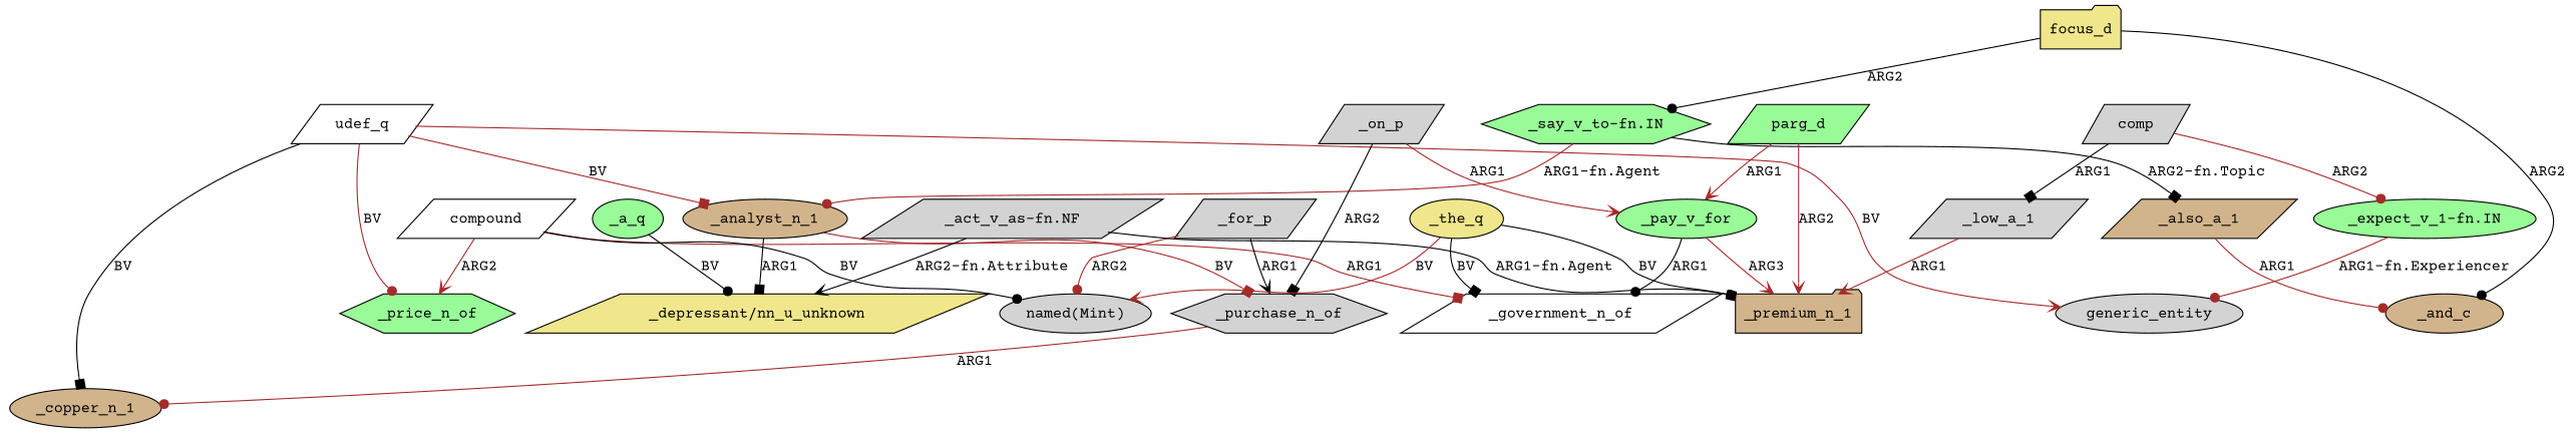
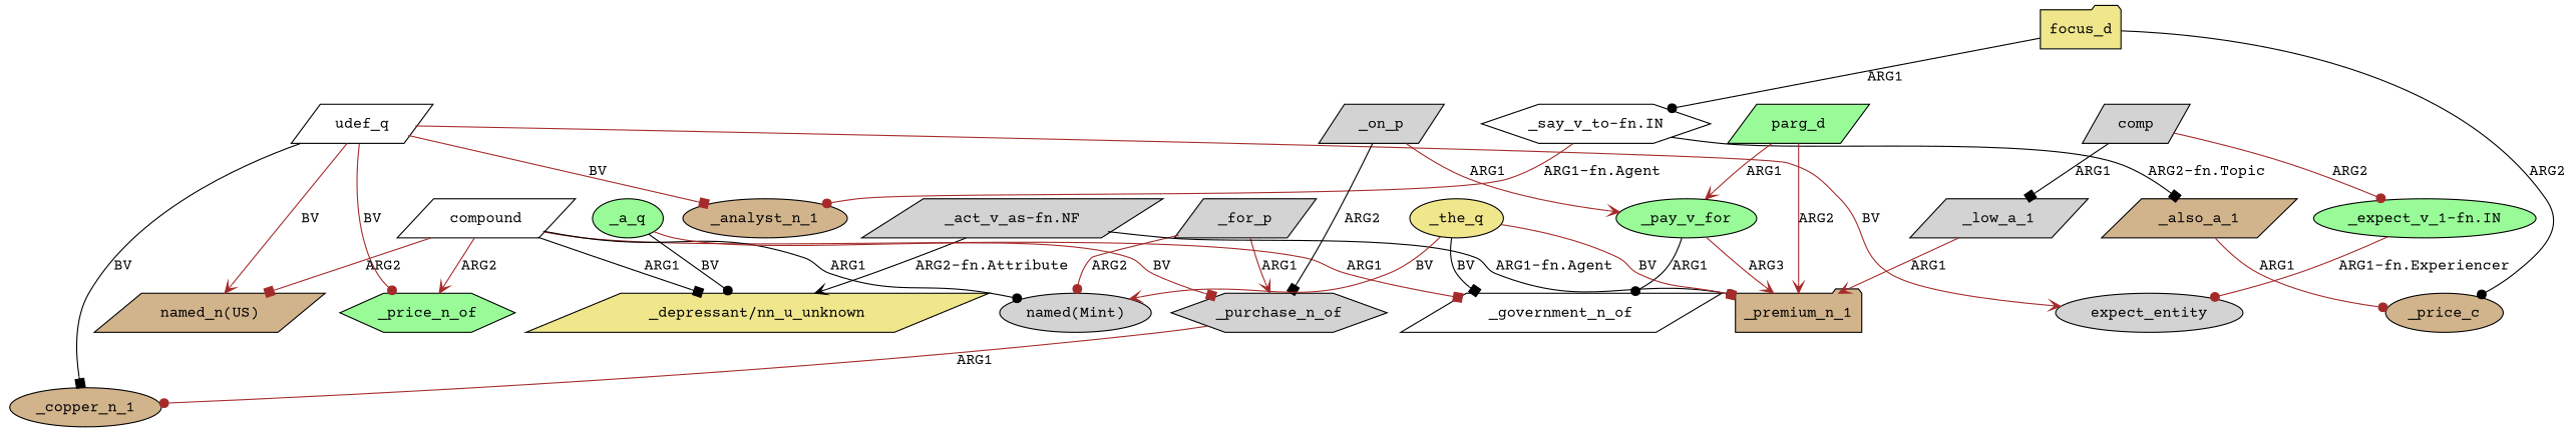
  digraph {
    fontname="Courier Prime"
    node [fillcolor=lightgrey fontname="Courier Prime" shape=parallelogram style=filled]
    edge [arrowhead=dot color=brown fontname="Courier Prime"]
    udef_q [fillcolor=white]
    _copper_n_1 [fillcolor=tan shape=ellipse]
    _price_n_of [fillcolor=palegreen shape=hexagon]
-   generic_entity [shape=ellipse]
+   "named_n(US)" [fillcolor=tan]
+   generic_entity [shape=ellipse label=expect_entity]
    _analyst_n_1 [fillcolor=tan shape=ellipse]
    compound [fillcolor=white]
    "_depressant/nn_u_unknown" [fillcolor=khaki]
    _government_n_of [fillcolor=white]
    "named(Mint)" [shape=ellipse]
    "_expect_v_1-fn.IN" [fillcolor=palegreen shape=ellipse]
    comp
    _low_a_1
    _premium_n_1 [fillcolor=tan shape=folder]
    _for_p
    _purchase_n_of [shape=hexagon]
-   "_say_v_to-fn.IN" [fillcolor=palegreen shape=hexagon]
+   "_say_v_to-fn.IN" [fillcolor=white shape=hexagon]
    _also_a_1 [fillcolor=tan]
-   _and_c [fillcolor=tan shape=ellipse]
+   _and_c [fillcolor=tan shape=ellipse label=_price_c]
    _on_p
    _pay_v_for [fillcolor=palegreen shape=ellipse]
    "_act_v_as-fn.NF"
    focus_d [fillcolor=khaki shape=folder]
    _a_q [fillcolor=palegreen shape=ellipse]
    parg_d [fillcolor=palegreen]
    _the_q [fillcolor=khaki shape=ellipse]
    udef_q -> _copper_n_1 [arrowhead=box color=black label=BV]
    udef_q -> _price_n_of [label=BV]
+   udef_q -> "named_n(US)" [arrowhead=vee label=BV]
    udef_q -> generic_entity [arrowhead=vee label=BV]
    udef_q -> _analyst_n_1 [arrowhead=box label=BV]
    compound -> _price_n_of [arrowhead=vee label=ARG2]
-   _analyst_n_1 -> "_depressant/nn_u_unknown" [arrowhead=box color=black label=ARG1]
+   compound -> "named_n(US)" [arrowhead=box label=ARG2]
+   compound -> "_depressant/nn_u_unknown" [arrowhead=box color=black label=ARG1]
    compound -> _government_n_of [arrowhead=box label=ARG1]
-   compound -> "named(Mint)" [color=black label=BV]
+   compound -> "named(Mint)" [color=black label=ARG1]
    "_expect_v_1-fn.IN" -> generic_entity [label="ARG1-fn.Experiencer"]
    comp -> "_expect_v_1-fn.IN" [label=ARG2]
    comp -> _low_a_1 [arrowhead=box color=black label=ARG1]
    _low_a_1 -> _premium_n_1 [arrowhead=vee label=ARG1]
    _for_p -> "named(Mint)" [label=ARG2]
-   _for_p -> _purchase_n_of [arrowhead=vee color=black label=ARG1]
+   _for_p -> _purchase_n_of [arrowhead=vee label=ARG1]
    _purchase_n_of -> _copper_n_1 [label=ARG1]
    "_say_v_to-fn.IN" -> _analyst_n_1 [label="ARG1-fn.Agent"]
    "_say_v_to-fn.IN" -> _also_a_1 [arrowhead=box color=black label="ARG2-fn.Topic"]
    _also_a_1 -> _and_c [label=ARG1]
    _on_p -> _purchase_n_of [arrowhead=box color=black label=ARG2]
    _on_p -> _pay_v_for [arrowhead=vee label=ARG1]
    _pay_v_for -> _government_n_of [color=black label=ARG1]
    _pay_v_for -> _premium_n_1 [arrowhead=vee label=ARG3]
    "_act_v_as-fn.NF" -> "_depressant/nn_u_unknown" [arrowhead=vee color=black label="ARG2-fn.Attribute"]
    "_act_v_as-fn.NF" -> _premium_n_1 [color=black label="ARG1-fn.Agent"]
-   focus_d -> "_say_v_to-fn.IN" [color=black label=ARG2]
+   focus_d -> "_say_v_to-fn.IN" [color=black label=ARG1]
    focus_d -> _and_c [color=black label=ARG2]
    _a_q -> "_depressant/nn_u_unknown" [color=black label=BV]
-   _analyst_n_1 -> _purchase_n_of [arrowhead=box label=BV]
+   _a_q -> _purchase_n_of [arrowhead=box label=BV]
    parg_d -> _premium_n_1 [arrowhead=vee label=ARG2]
    parg_d -> _pay_v_for [arrowhead=vee label=ARG1]
    _the_q -> _government_n_of [arrowhead=box color=black label=BV]
    _the_q -> "named(Mint)" [arrowhead=vee label=BV]
-   _the_q -> _premium_n_1 [arrowhead=box color=black label=BV]
+   _the_q -> _premium_n_1 [arrowhead=box label=BV]
  }
